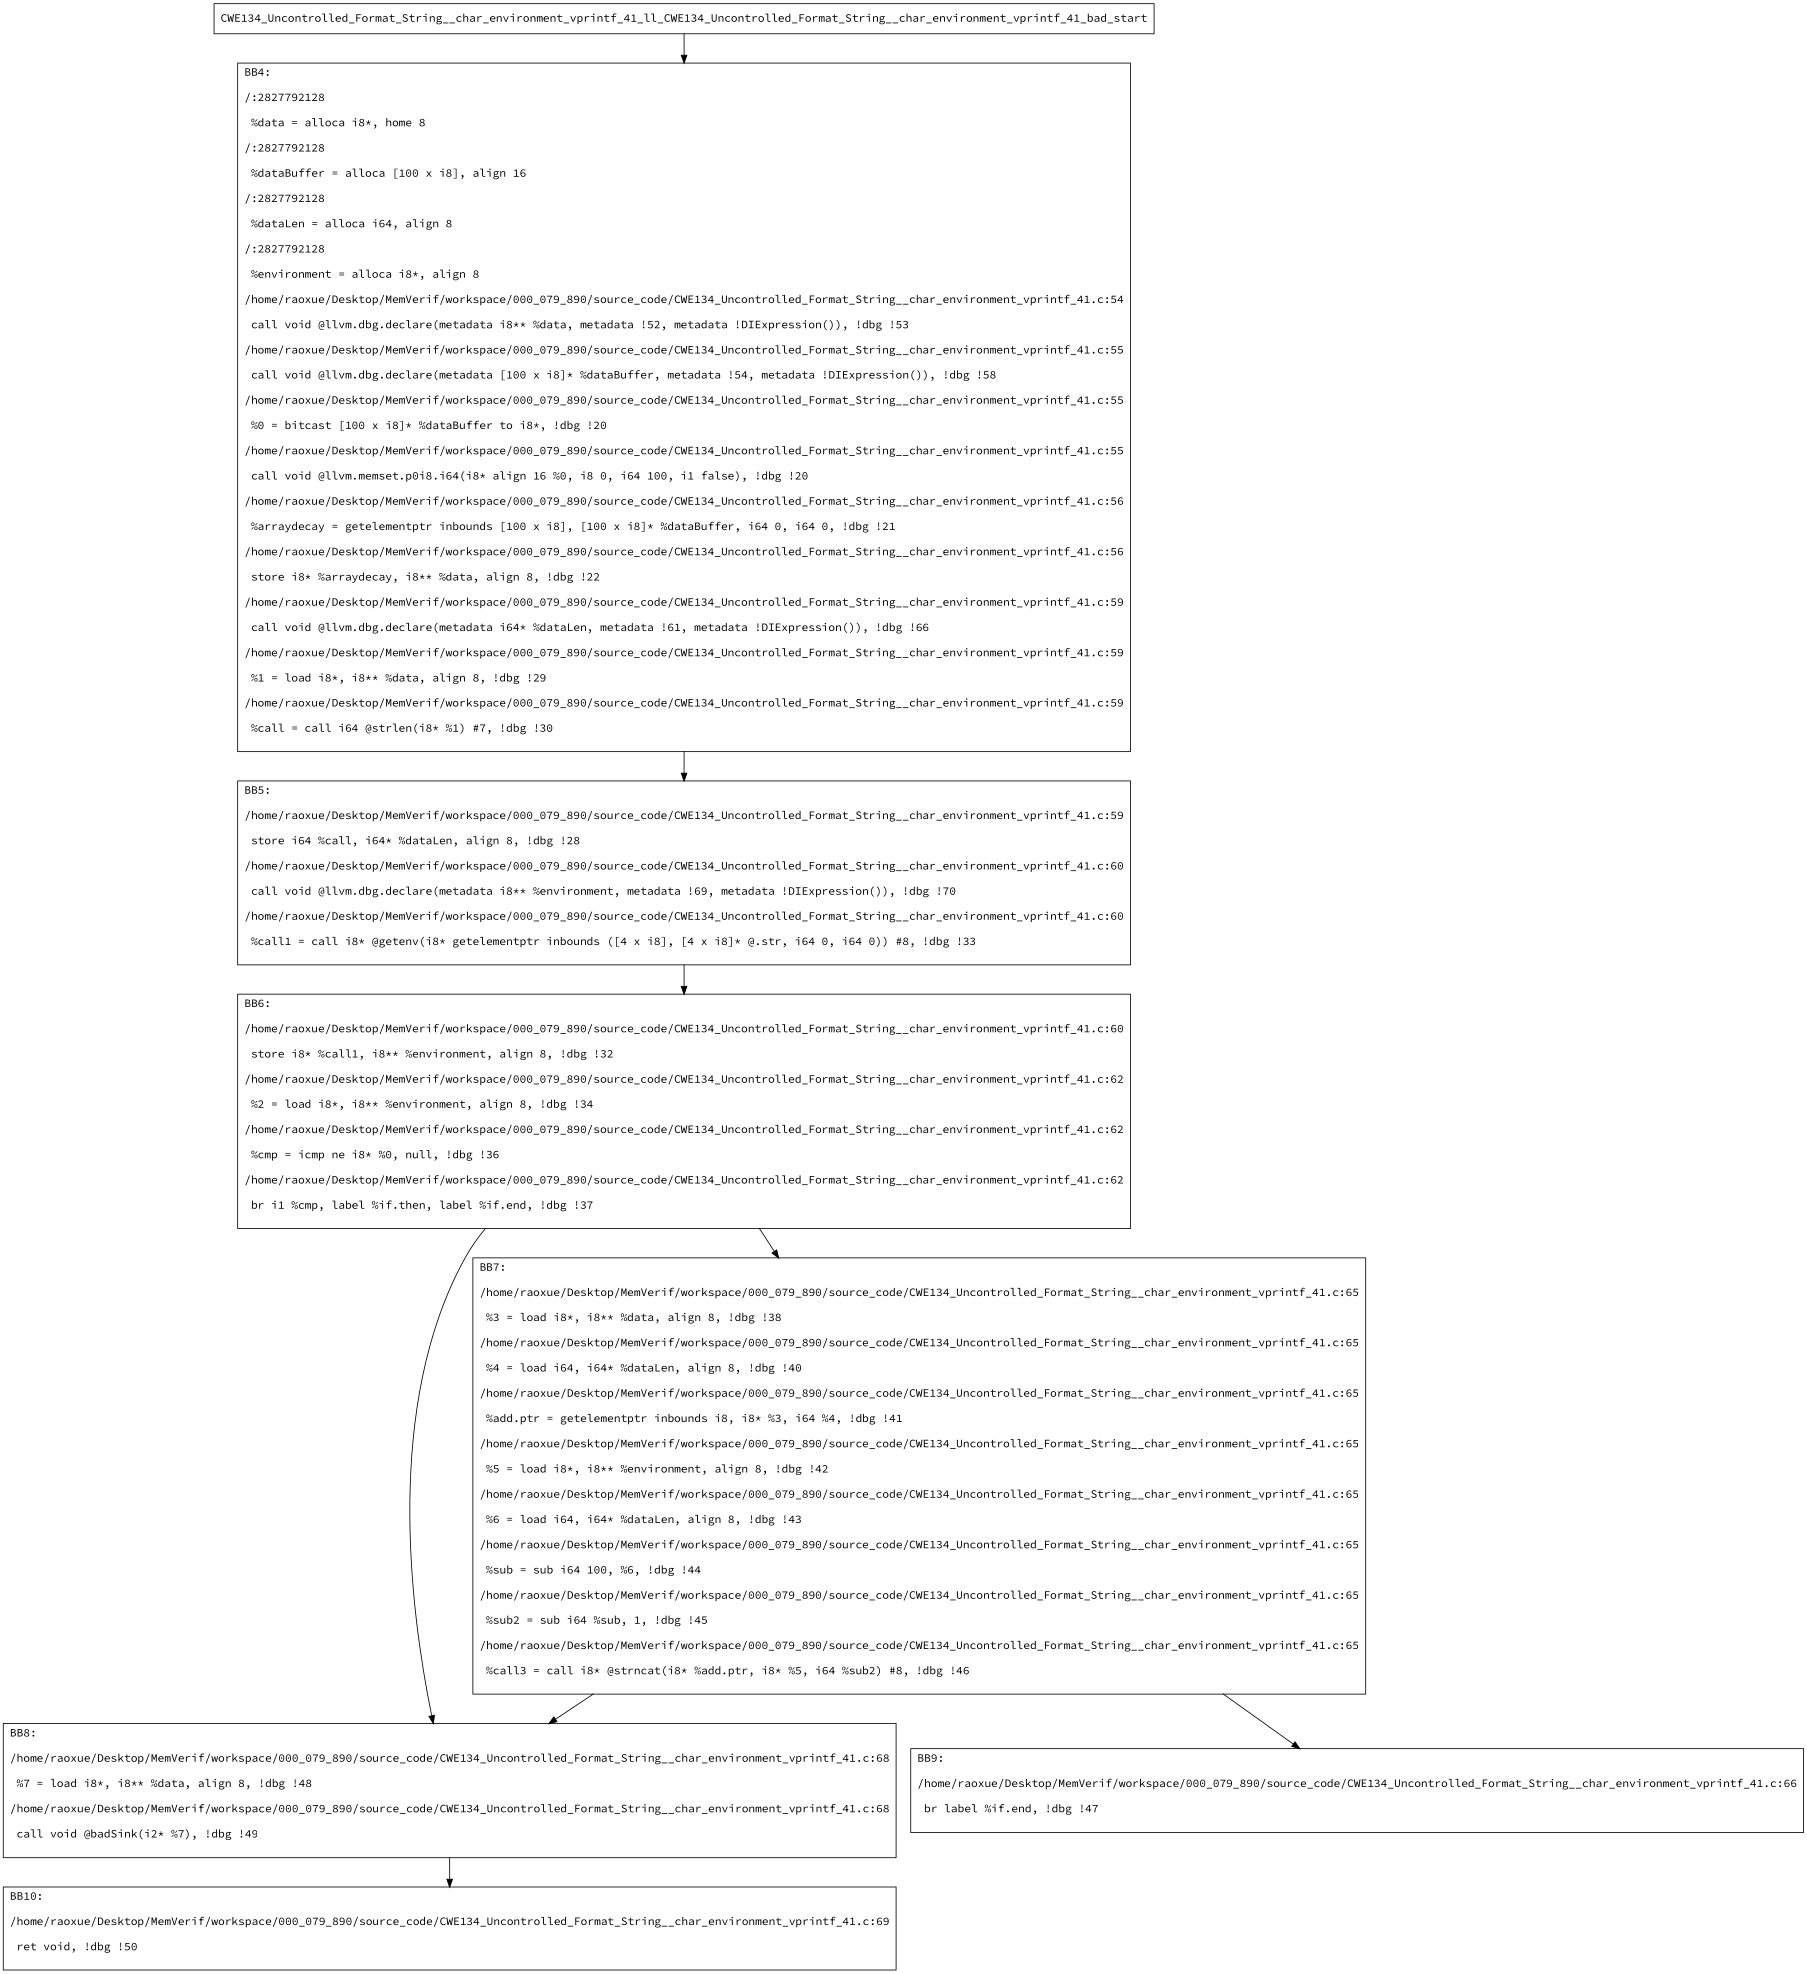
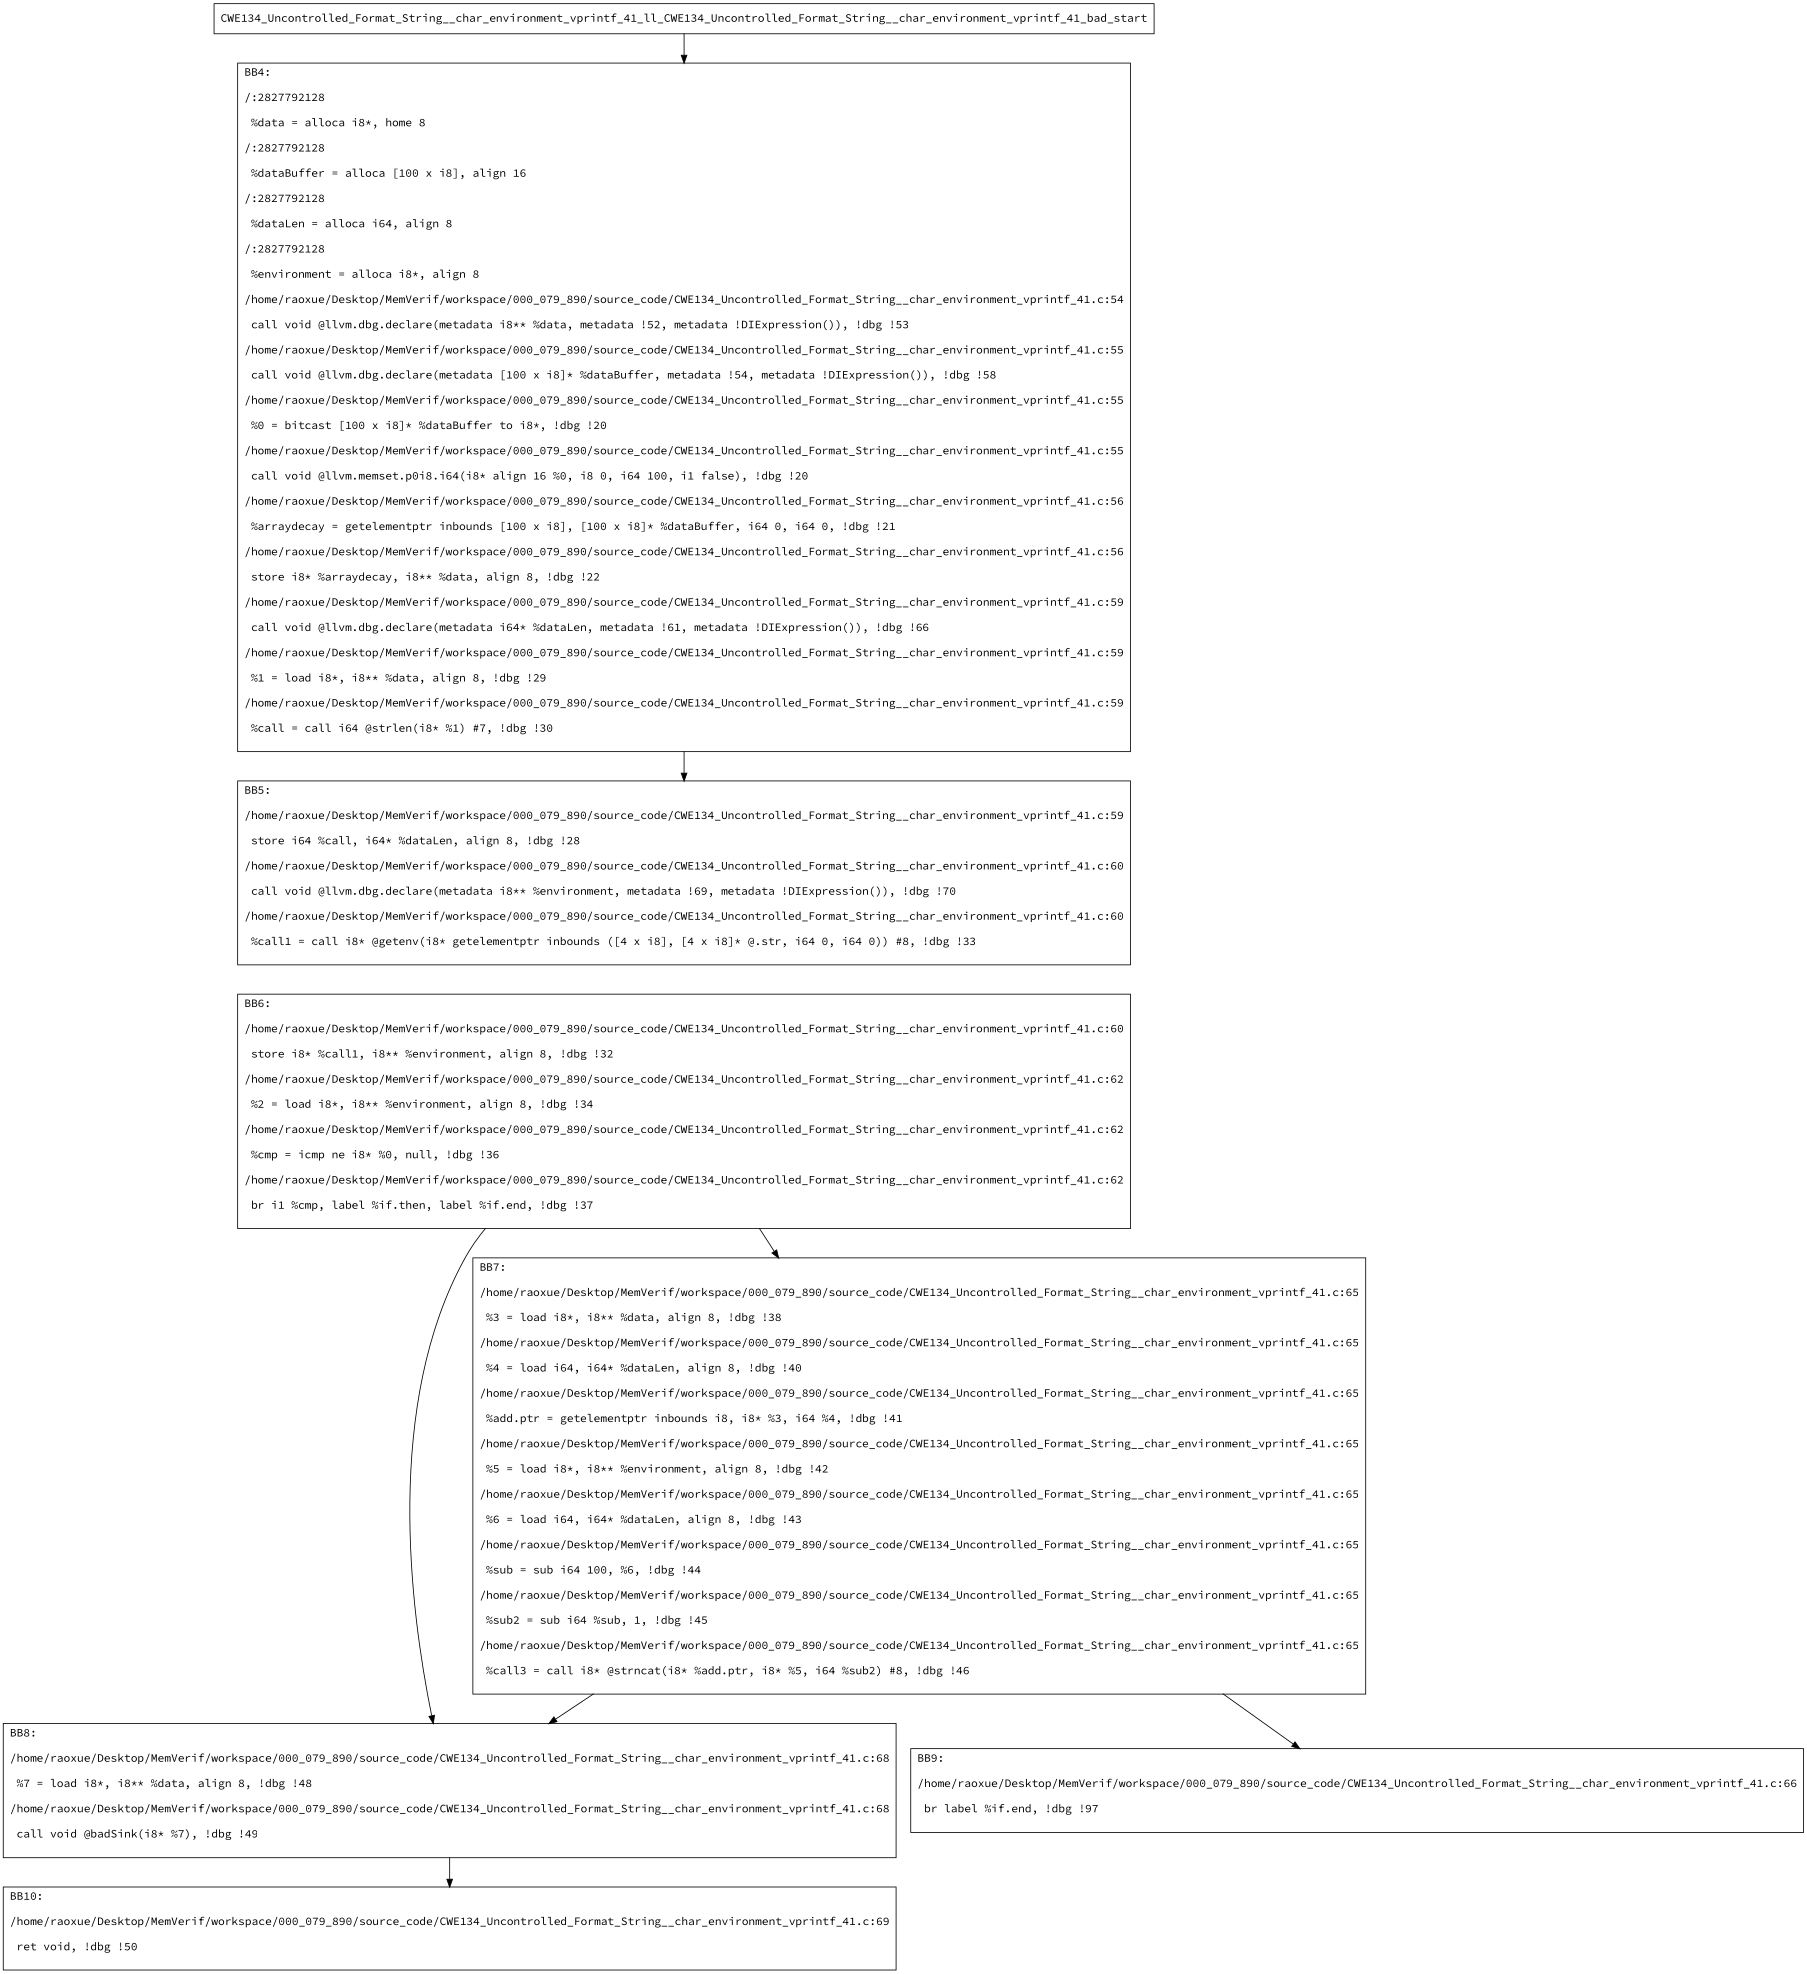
  digraph {
    fontname="Source Code Pro"
    node [fontname="Source Code Pro" shape=record]
    edge [fontname="Source Code Pro"]
    n1 [label="{CWE134_Uncontrolled_Format_String__char_environment_vprintf_41_ll_CWE134_Uncontrolled_Format_String__char_environment_vprintf_41_bad_start}"]
    n2 [label="{BB4:\l\l/:2827792128\l\n  %data = alloca i8*, home 8\l\n/:2827792128\l\n  %dataBuffer = alloca [100 x i8], align 16\l\n/:2827792128\l\n  %dataLen = alloca i64, align 8\l\n/:2827792128\l\n  %environment = alloca i8*, align 8\l\n/home/raoxue/Desktop/MemVerif/workspace/000_079_890/source_code/CWE134_Uncontrolled_Format_String__char_environment_vprintf_41.c:54\l\n  call void @llvm.dbg.declare(metadata i8** %data, metadata !52, metadata !DIExpression()), !dbg !53\l\n/home/raoxue/Desktop/MemVerif/workspace/000_079_890/source_code/CWE134_Uncontrolled_Format_String__char_environment_vprintf_41.c:55\l\n  call void @llvm.dbg.declare(metadata [100 x i8]* %dataBuffer, metadata !54, metadata !DIExpression()), !dbg !58\l\n/home/raoxue/Desktop/MemVerif/workspace/000_079_890/source_code/CWE134_Uncontrolled_Format_String__char_environment_vprintf_41.c:55\l\n  %0 = bitcast [100 x i8]* %dataBuffer to i8*, !dbg !20\l\n/home/raoxue/Desktop/MemVerif/workspace/000_079_890/source_code/CWE134_Uncontrolled_Format_String__char_environment_vprintf_41.c:55\l\n  call void @llvm.memset.p0i8.i64(i8* align 16 %0, i8 0, i64 100, i1 false), !dbg !20\l\n/home/raoxue/Desktop/MemVerif/workspace/000_079_890/source_code/CWE134_Uncontrolled_Format_String__char_environment_vprintf_41.c:56\l\n  %arraydecay = getelementptr inbounds [100 x i8], [100 x i8]* %dataBuffer, i64 0, i64 0, !dbg !21\l\n/home/raoxue/Desktop/MemVerif/workspace/000_079_890/source_code/CWE134_Uncontrolled_Format_String__char_environment_vprintf_41.c:56\l\n  store i8* %arraydecay, i8** %data, align 8, !dbg !22\l\n/home/raoxue/Desktop/MemVerif/workspace/000_079_890/source_code/CWE134_Uncontrolled_Format_String__char_environment_vprintf_41.c:59\l\n  call void @llvm.dbg.declare(metadata i64* %dataLen, metadata !61, metadata !DIExpression()), !dbg !66\l\n/home/raoxue/Desktop/MemVerif/workspace/000_079_890/source_code/CWE134_Uncontrolled_Format_String__char_environment_vprintf_41.c:59\l\n  %1 = load i8*, i8** %data, align 8, !dbg !29\l\n/home/raoxue/Desktop/MemVerif/workspace/000_079_890/source_code/CWE134_Uncontrolled_Format_String__char_environment_vprintf_41.c:59\l\n  %call = call i64 @strlen(i8* %1) #7, !dbg !30\l\n}"]
    n3 [label="{BB5:\l\l/home/raoxue/Desktop/MemVerif/workspace/000_079_890/source_code/CWE134_Uncontrolled_Format_String__char_environment_vprintf_41.c:59\l\n  store i64 %call, i64* %dataLen, align 8, !dbg !28\l\n/home/raoxue/Desktop/MemVerif/workspace/000_079_890/source_code/CWE134_Uncontrolled_Format_String__char_environment_vprintf_41.c:60\l\n  call void @llvm.dbg.declare(metadata i8** %environment, metadata !69, metadata !DIExpression()), !dbg !70\l\n/home/raoxue/Desktop/MemVerif/workspace/000_079_890/source_code/CWE134_Uncontrolled_Format_String__char_environment_vprintf_41.c:60\l\n  %call1 = call i8* @getenv(i8* getelementptr inbounds ([4 x i8], [4 x i8]* @.str, i64 0, i64 0)) #8, !dbg !33\l\n}"]
    n4 [label="{BB6:\l\l/home/raoxue/Desktop/MemVerif/workspace/000_079_890/source_code/CWE134_Uncontrolled_Format_String__char_environment_vprintf_41.c:60\l\n  store i8* %call1, i8** %environment, align 8, !dbg !32\l\n/home/raoxue/Desktop/MemVerif/workspace/000_079_890/source_code/CWE134_Uncontrolled_Format_String__char_environment_vprintf_41.c:62\l\n  %2 = load i8*, i8** %environment, align 8, !dbg !34\l\n/home/raoxue/Desktop/MemVerif/workspace/000_079_890/source_code/CWE134_Uncontrolled_Format_String__char_environment_vprintf_41.c:62\l\n  %cmp = icmp ne i8* %0, null, !dbg !36\l\n/home/raoxue/Desktop/MemVerif/workspace/000_079_890/source_code/CWE134_Uncontrolled_Format_String__char_environment_vprintf_41.c:62\l\n  br i1 %cmp, label %if.then, label %if.end, !dbg !37\l\n}"]
    n5 [label="{BB7:\l\l/home/raoxue/Desktop/MemVerif/workspace/000_079_890/source_code/CWE134_Uncontrolled_Format_String__char_environment_vprintf_41.c:65\l\n  %3 = load i8*, i8** %data, align 8, !dbg !38\l\n/home/raoxue/Desktop/MemVerif/workspace/000_079_890/source_code/CWE134_Uncontrolled_Format_String__char_environment_vprintf_41.c:65\l\n  %4 = load i64, i64* %dataLen, align 8, !dbg !40\l\n/home/raoxue/Desktop/MemVerif/workspace/000_079_890/source_code/CWE134_Uncontrolled_Format_String__char_environment_vprintf_41.c:65\l\n  %add.ptr = getelementptr inbounds i8, i8* %3, i64 %4, !dbg !41\l\n/home/raoxue/Desktop/MemVerif/workspace/000_079_890/source_code/CWE134_Uncontrolled_Format_String__char_environment_vprintf_41.c:65\l\n  %5 = load i8*, i8** %environment, align 8, !dbg !42\l\n/home/raoxue/Desktop/MemVerif/workspace/000_079_890/source_code/CWE134_Uncontrolled_Format_String__char_environment_vprintf_41.c:65\l\n  %6 = load i64, i64* %dataLen, align 8, !dbg !43\l\n/home/raoxue/Desktop/MemVerif/workspace/000_079_890/source_code/CWE134_Uncontrolled_Format_String__char_environment_vprintf_41.c:65\l\n  %sub = sub i64 100, %6, !dbg !44\l\n/home/raoxue/Desktop/MemVerif/workspace/000_079_890/source_code/CWE134_Uncontrolled_Format_String__char_environment_vprintf_41.c:65\l\n  %sub2 = sub i64 %sub, 1, !dbg !45\l\n/home/raoxue/Desktop/MemVerif/workspace/000_079_890/source_code/CWE134_Uncontrolled_Format_String__char_environment_vprintf_41.c:65\l\n  %call3 = call i8* @strncat(i8* %add.ptr, i8* %5, i64 %sub2) #8, !dbg !46\l\n}"]
-   n6 [label="{BB8:\l\l/home/raoxue/Desktop/MemVerif/workspace/000_079_890/source_code/CWE134_Uncontrolled_Format_String__char_environment_vprintf_41.c:68\l\n  %7 = load i8*, i8** %data, align 8, !dbg !48\l\n/home/raoxue/Desktop/MemVerif/workspace/000_079_890/source_code/CWE134_Uncontrolled_Format_String__char_environment_vprintf_41.c:68\l\n  call void @badSink(i2* %7), !dbg !49\l\n}"]
-   n7 [label="{BB9:\l\l/home/raoxue/Desktop/MemVerif/workspace/000_079_890/source_code/CWE134_Uncontrolled_Format_String__char_environment_vprintf_41.c:66\l\n  br label %if.end, !dbg !47\l\n}"]
+   n6 [label="{BB8:\l\l/home/raoxue/Desktop/MemVerif/workspace/000_079_890/source_code/CWE134_Uncontrolled_Format_String__char_environment_vprintf_41.c:68\l\n  %7 = load i8*, i8** %data, align 8, !dbg !48\l\n/home/raoxue/Desktop/MemVerif/workspace/000_079_890/source_code/CWE134_Uncontrolled_Format_String__char_environment_vprintf_41.c:68\l\n  call void @badSink(i8* %7), !dbg !49\l\n}"]
+   n7 [label="{BB9:\l\l/home/raoxue/Desktop/MemVerif/workspace/000_079_890/source_code/CWE134_Uncontrolled_Format_String__char_environment_vprintf_41.c:66\l\n  br label %if.end, !dbg !97\l\n}"]
    n8 [label="{BB10:\l\l/home/raoxue/Desktop/MemVerif/workspace/000_079_890/source_code/CWE134_Uncontrolled_Format_String__char_environment_vprintf_41.c:69\l\n  ret void, !dbg !50\l\n}"]
    n1 -> n2
    n2 -> n3
-   n3 -> n4
    n4 -> n5
    n4 -> n6
    n5 -> n6
    n5 -> n7
    n6 -> n8
  }
